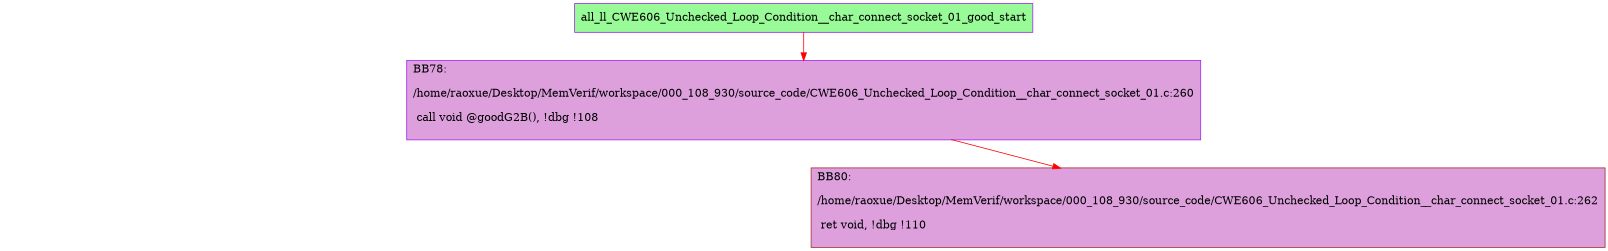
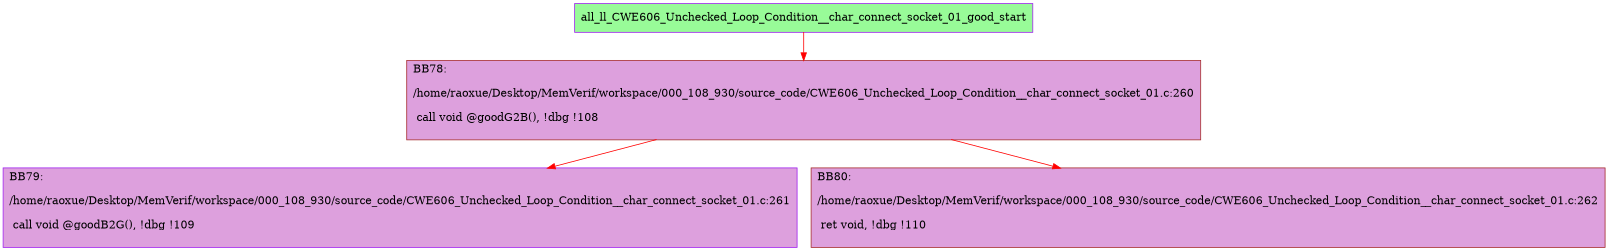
  digraph {
    node [color=purple fillcolor=plum shape=record style=filled]
    edge [color=red]
    n1 [fillcolor=palegreen label="{all_ll_CWE606_Unchecked_Loop_Condition__char_connect_socket_01_good_start}"]
-   n2 [label="{BB78:\l\l/home/raoxue/Desktop/MemVerif/workspace/000_108_930/source_code/CWE606_Unchecked_Loop_Condition__char_connect_socket_01.c:260\l\n  call void @goodG2B(), !dbg !108\l\n}"]
+   n2 [color=brown label="{BB78:\l\l/home/raoxue/Desktop/MemVerif/workspace/000_108_930/source_code/CWE606_Unchecked_Loop_Condition__char_connect_socket_01.c:260\l\n  call void @goodG2B(), !dbg !108\l\n}"]
+   n3 [label="{BB79:\l\l/home/raoxue/Desktop/MemVerif/workspace/000_108_930/source_code/CWE606_Unchecked_Loop_Condition__char_connect_socket_01.c:261\l\n  call void @goodB2G(), !dbg !109\l\n}"]
    n4 [color=brown label="{BB80:\l\l/home/raoxue/Desktop/MemVerif/workspace/000_108_930/source_code/CWE606_Unchecked_Loop_Condition__char_connect_socket_01.c:262\l\n  ret void, !dbg !110\l\n}"]
    n1 -> n2
+   n2 -> n3
    n2 -> n4
  }
